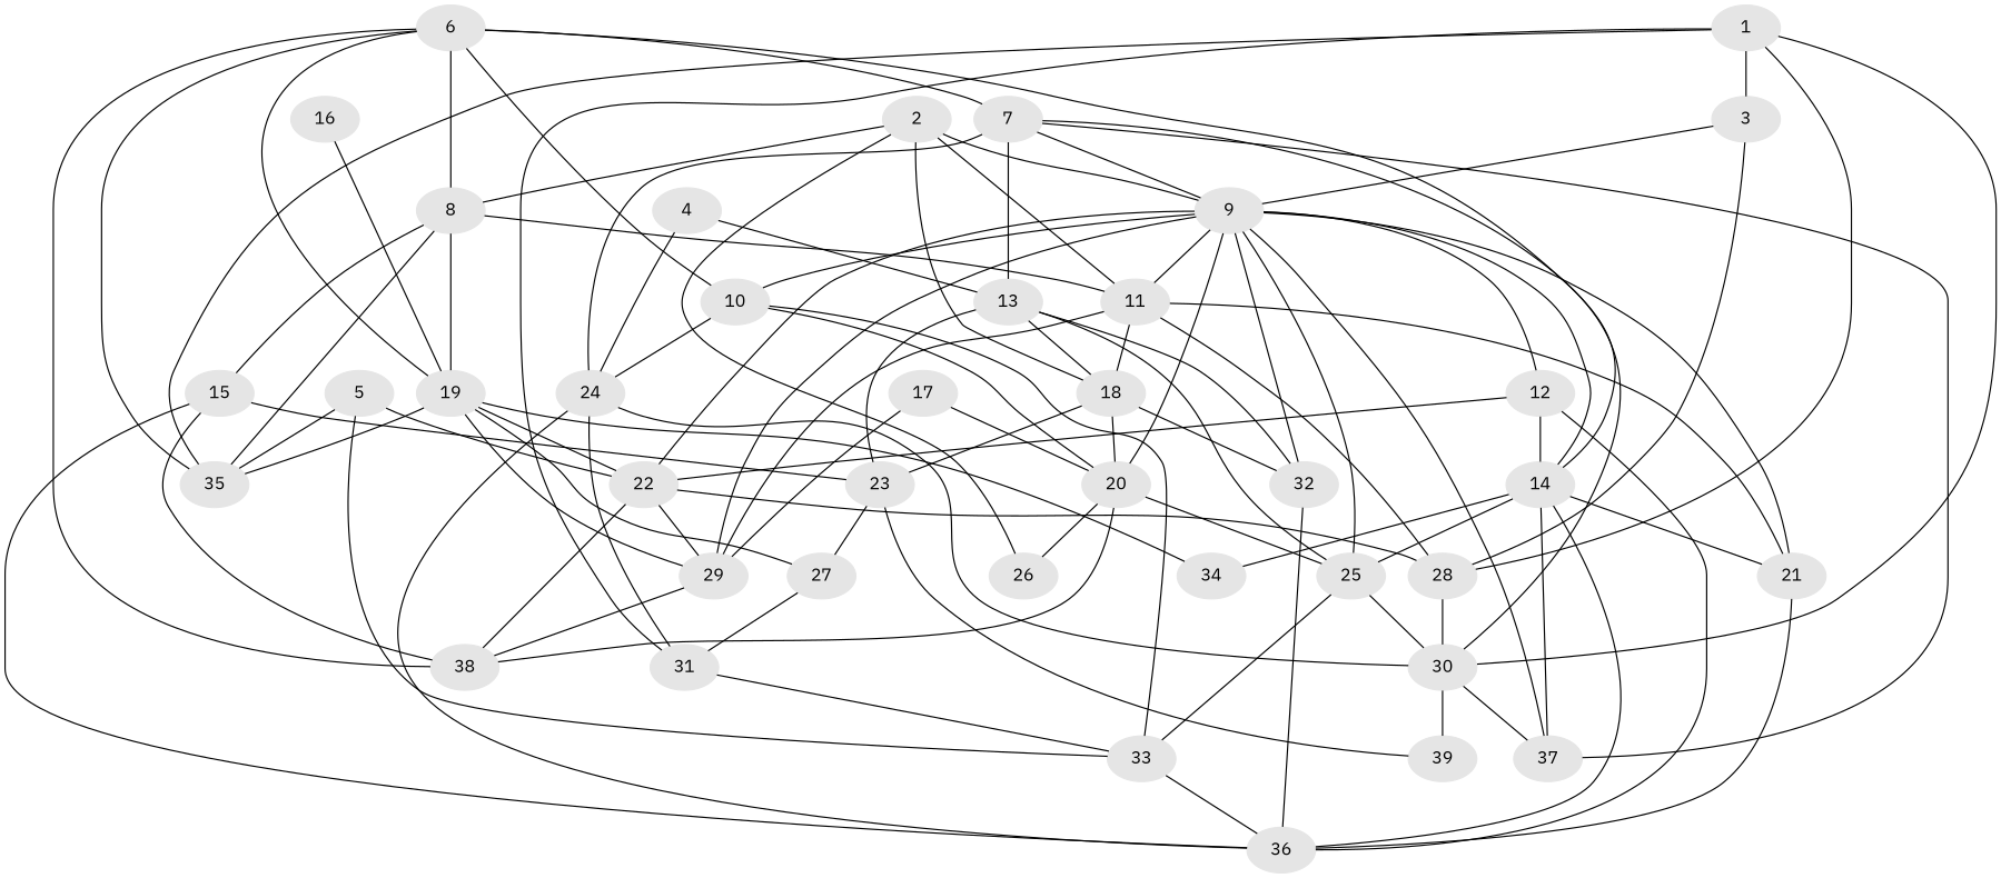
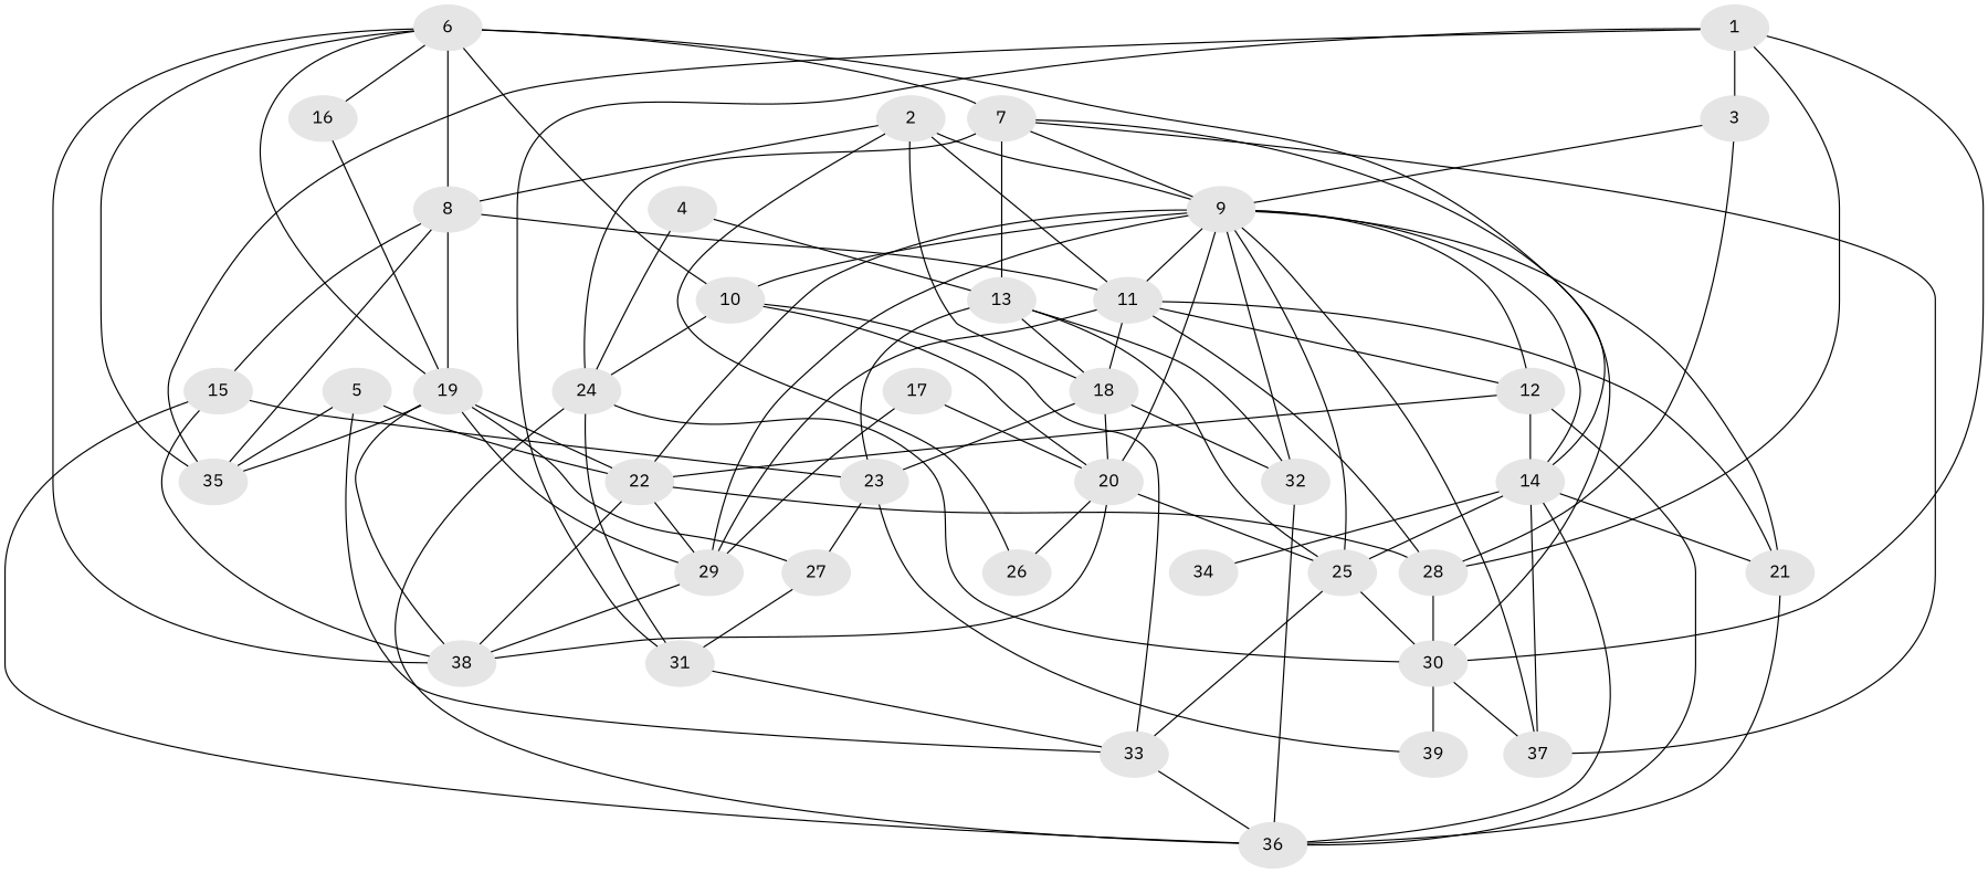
  graph {
    fontname="IBM Plex Sans"
    node [color=gray90 fontname="IBM Plex Sans" style=filled]
    edge [fontname="IBM Plex Sans" weight=1.0]
    1
    3
    28
    30
    31
    35
    9
    37
    39
    33
    2
    8
    11
    18
    26
    19
    15
    22
    10
    14
    12
    20
    21
    25
    29
    32
    23
    4
    13
    24
    36
    5
    38
    6
    7
    16
    34
    27
    17
    1 -- 3
    1 -- 28
    1 -- 30
    1 -- 31
    1 -- 35
    3 -- 28
    3 -- 9
    28 -- 30
    30 -- 37
    30 -- 39 [weight=2.0]
    31 -- 33
    9 -- 37
    9 -- 11
    9 -- 22
    9 -- 10 [weight=2.0]
    9 -- 14
    9 -- 12
    9 -- 20
    9 -- 21
    9 -- 25
    9 -- 29
    9 -- 32
    33 -- 36
    2 -- 9
    2 -- 8
    2 -- 11
    2 -- 18
    2 -- 26
    8 -- 35
    8 -- 11
    8 -- 19
    8 -- 15
    11 -- 28
    11 -- 18
+   11 -- 12
    11 -- 21
    11 -- 29
    18 -- 20
    18 -- 32
    18 -- 23
    19 -- 35
    19 -- 22
    19 -- 29
-   19 -- 34
+   19 -- 38
    19 -- 27
    15 -- 23
    15 -- 36
    15 -- 38
    22 -- 28
    22 -- 29
    22 -- 38
    10 -- 33
    10 -- 20
    10 -- 24
    14 -- 37
    14 -- 21
    14 -- 25
    14 -- 36
    14 -- 34
    12 -- 22 [weight=2.0]
    12 -- 14
    12 -- 36
    20 -- 26 [weight=2.0]
    20 -- 25
    20 -- 38
    21 -- 36
    25 -- 30
    25 -- 33
    29 -- 38
    32 -- 36
    23 -- 39
    23 -- 27 [weight=2.0]
    4 -- 13
    4 -- 24
    13 -- 18
    13 -- 25
    13 -- 32
    13 -- 23 [weight=2.0]
    24 -- 30
    24 -- 31
    24 -- 36
    5 -- 35
    5 -- 33
    5 -- 22
    6 -- 35
    6 -- 8 [weight=2.0]
    6 -- 19
    6 -- 10
    6 -- 14
    6 -- 38
    6 -- 7 [weight=2.0]
+   6 -- 16
    7 -- 30
    7 -- 9
    7 -- 37
    7 -- 13
    7 -- 24 [weight=2.0]
    16 -- 19
    27 -- 31
    17 -- 20
    17 -- 29 [weight=2.0]
  }
